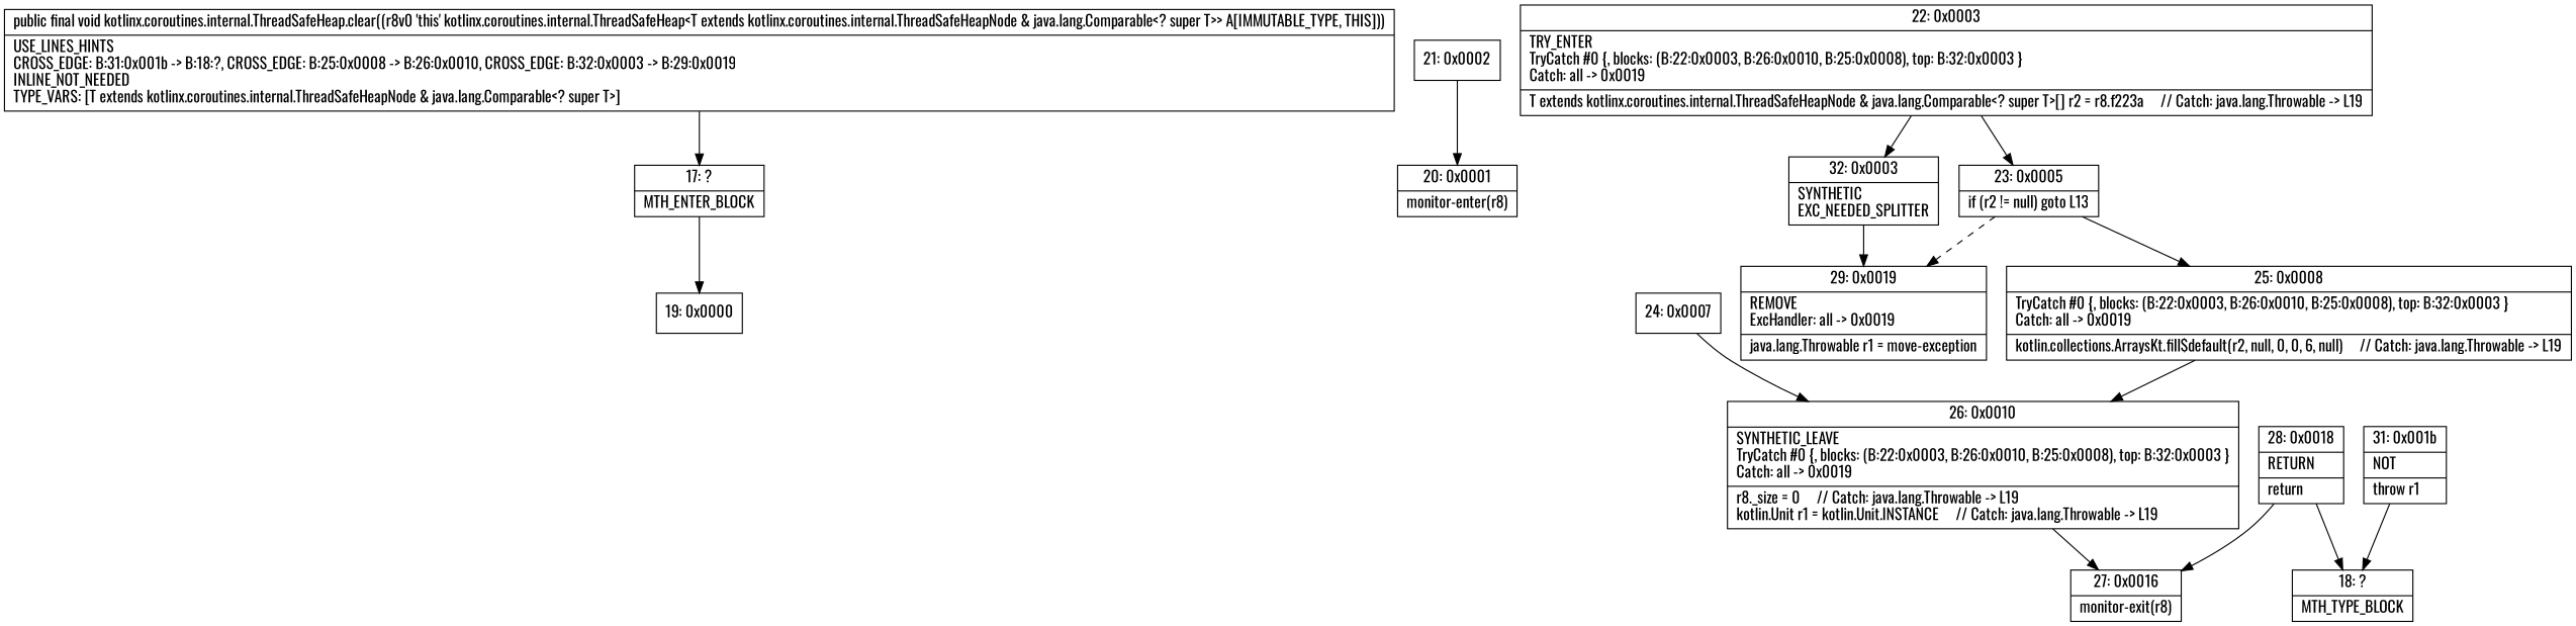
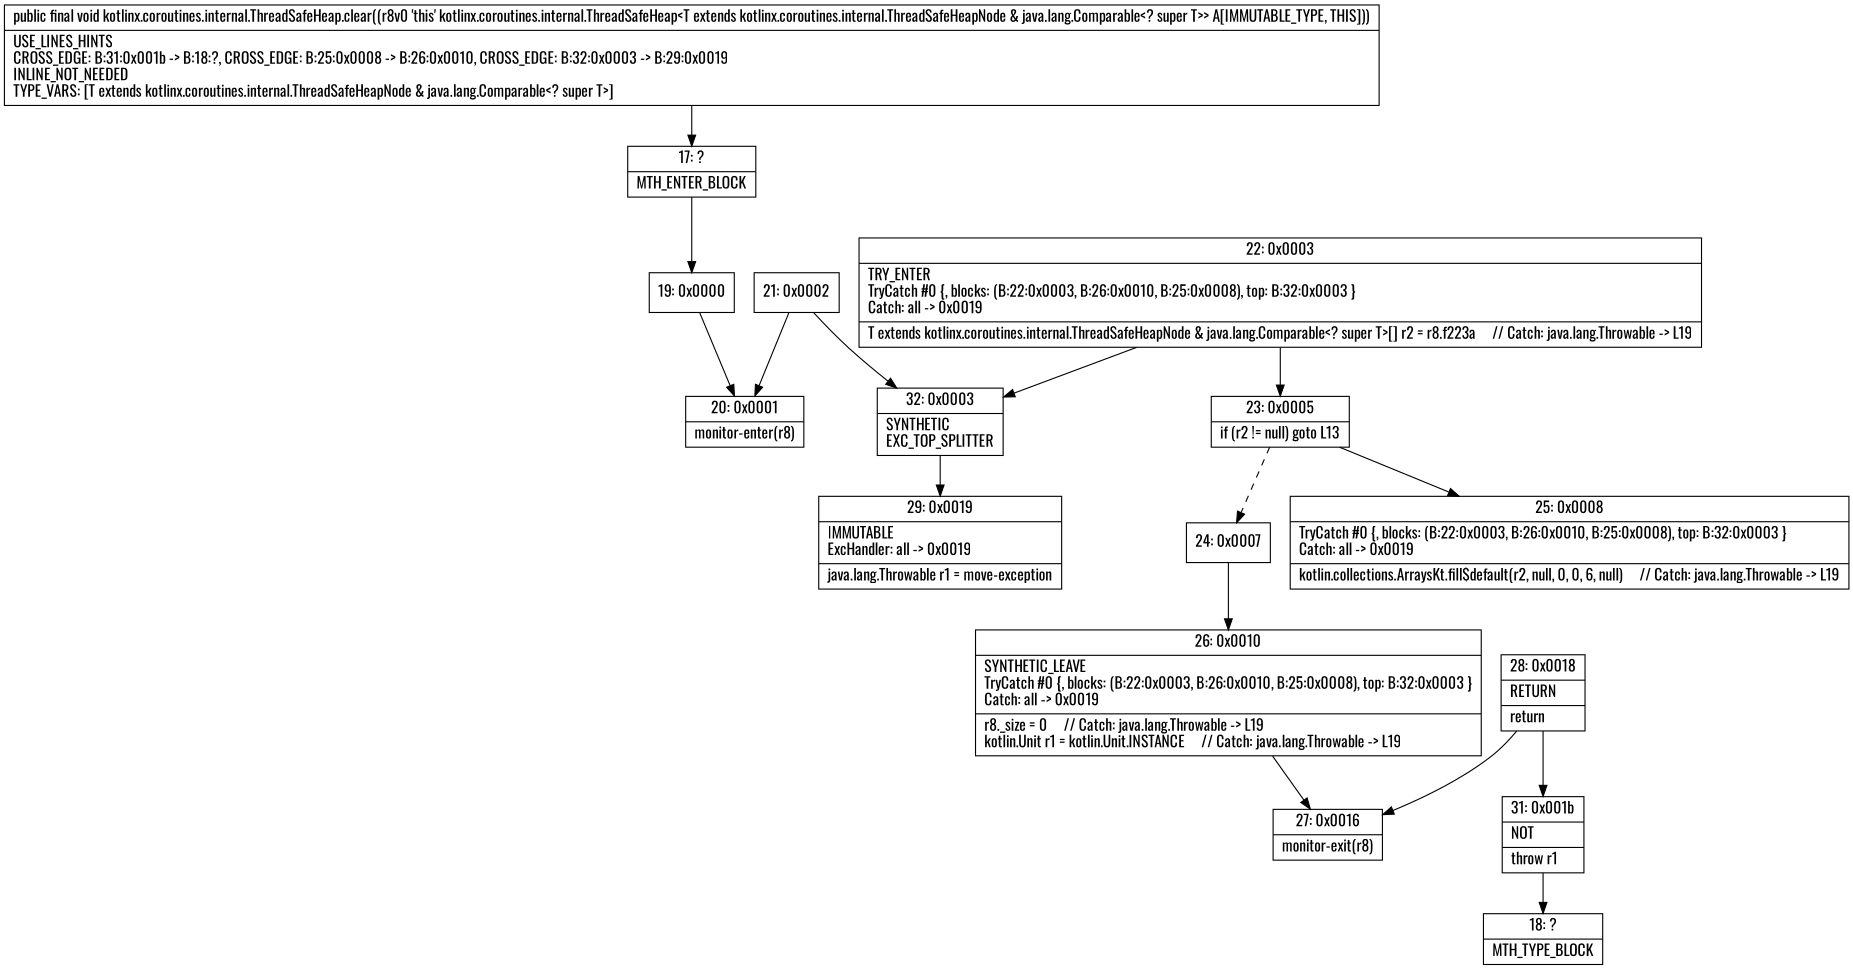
  digraph {
    fontname=Oswald
    node [fontname=Oswald shape=record]
    edge [fontname=Oswald]
    n1 [label="{17\:\ ?|MTH_ENTER_BLOCK\l}"]
    n2 [label="{19\:\ 0x0000}"]
    n3 [label="{20\:\ 0x0001|monitor\-enter(r8)\l}"]
    n4 [label="{21\:\ 0x0002}"]
-   n5 [label="{32\:\ 0x0003|SYNTHETIC\lEXC_NEEDED_SPLITTER\l}"]
-   n6 [label="{29\:\ 0x0019|REMOVE\lExcHandler: all \-\> 0x0019\l|java.lang.Throwable r1 = move\-exception\l}"]
+   n5 [label="{32\:\ 0x0003|SYNTHETIC\lEXC_TOP_SPLITTER\l}"]
+   n6 [label="{29\:\ 0x0019|IMMUTABLE\lExcHandler: all \-\> 0x0019\l|java.lang.Throwable r1 = move\-exception\l}"]
    n7 [label="{22\:\ 0x0003|TRY_ENTER\lTryCatch #0 \{, blocks: (B:22:0x0003, B:26:0x0010, B:25:0x0008), top: B:32:0x0003 \}\lCatch: all \-\> 0x0019\l|T extends kotlinx.coroutines.internal.ThreadSafeHeapNode & java.lang.Comparable\<? super T\>[] r2 = r8.f223a     \/\/ Catch: java.lang.Throwable \-\> L19\l}"]
    n8 [label="{23\:\ 0x0005|if (r2 != null) goto L13\l}"]
    n9 [label="{24\:\ 0x0007}"]
    n10 [label="{25\:\ 0x0008|TryCatch #0 \{, blocks: (B:22:0x0003, B:26:0x0010, B:25:0x0008), top: B:32:0x0003 \}\lCatch: all \-\> 0x0019\l|kotlin.collections.ArraysKt.fill$default(r2, null, 0, 0, 6, null)     \/\/ Catch: java.lang.Throwable \-\> L19\l}"]
    n11 [label="{26\:\ 0x0010|SYNTHETIC_LEAVE\lTryCatch #0 \{, blocks: (B:22:0x0003, B:26:0x0010, B:25:0x0008), top: B:32:0x0003 \}\lCatch: all \-\> 0x0019\l|r8._size = 0     \/\/ Catch: java.lang.Throwable \-\> L19\lkotlin.Unit r1 = kotlin.Unit.INSTANCE     \/\/ Catch: java.lang.Throwable \-\> L19\l}"]
    n12 [label="{27\:\ 0x0016|monitor\-exit(r8)\l}"]
    n13 [label="{28\:\ 0x0018|RETURN\l|return\l}"]
    n14 [label="{18\:\ ?|MTH_TYPE_BLOCK\l}"]
    n15 [label="{31\:\ 0x001b|NOT\l|throw r1\l}"]
    n16 [label="{public final void kotlinx.coroutines.internal.ThreadSafeHeap.clear((r8v0 'this' kotlinx.coroutines.internal.ThreadSafeHeap\<T extends kotlinx.coroutines.internal.ThreadSafeHeapNode & java.lang.Comparable\<? super T\>\> A[IMMUTABLE_TYPE, THIS]))  | USE_LINES_HINTS\lCROSS_EDGE: B:31:0x001b \-\> B:18:?, CROSS_EDGE: B:25:0x0008 \-\> B:26:0x0010, CROSS_EDGE: B:32:0x0003 \-\> B:29:0x0019\lINLINE_NOT_NEEDED\lTYPE_VARS: [T extends kotlinx.coroutines.internal.ThreadSafeHeapNode & java.lang.Comparable\<? super T\>]\l}"]
    n1 -> n2
+   n2 -> n3
    n4 -> n3
+   n4 -> n5
    n5 -> n6
    n7 -> n5
    n7 -> n8
-   n8 -> n6 [style=dashed]
+   n8 -> n9 [style=dashed]
    n8 -> n10
    n9 -> n11
-   n10 -> n11
    n11 -> n12
    n13 -> n12
-   n13 -> n14
+   n13 -> n15
    n15 -> n14
    n16 -> n1
  }
